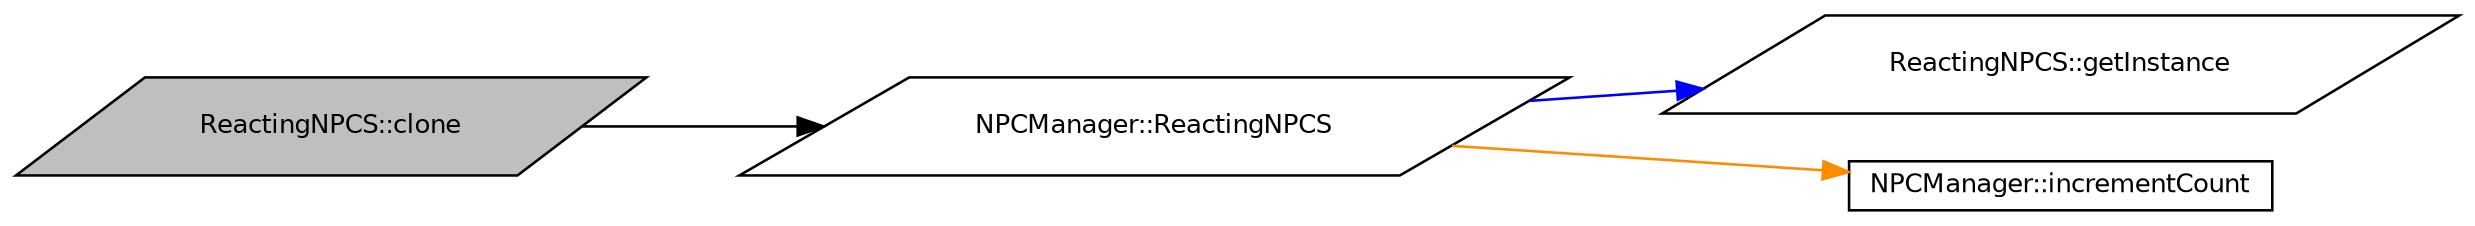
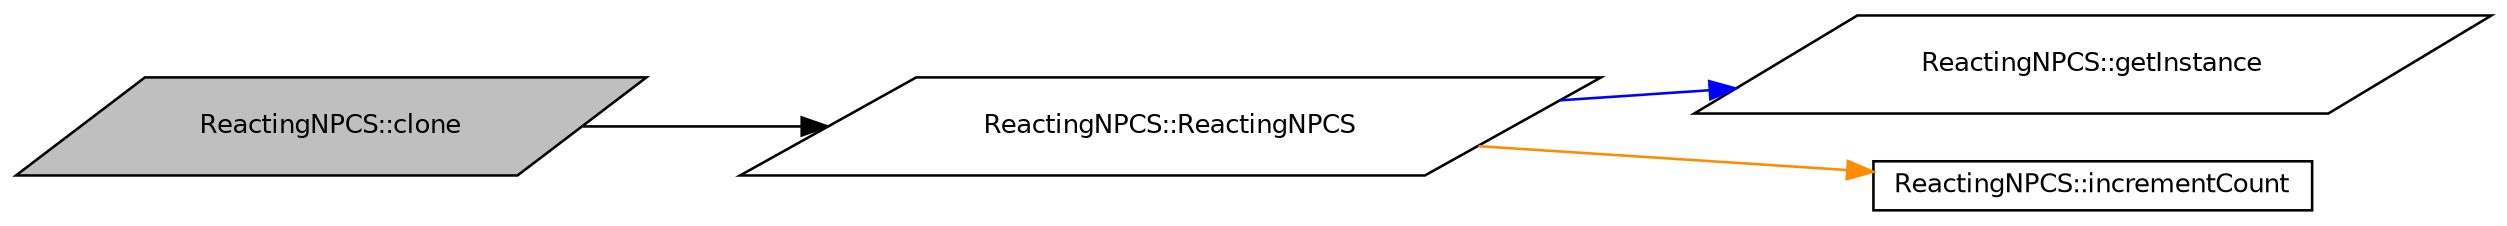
  digraph {
    rankdir=LR
    node [color=black fillcolor=white fontname=Helvetica fontsize=10 shape=parallelogram style=filled]
    edge [fontname=Helvetica fontsize=10 labelfontname=Helvetica labelfontsize=10 style=solid]
    n1 [fillcolor=grey75 fontcolor=black height=0.2 label="ReactingNPCS::clone" width=0.4]
-   n2 [height=0.2 label="NPCManager::ReactingNPCS" width=0.4]
+   n2 [height=0.2 label="ReactingNPCS::ReactingNPCS" width=0.4]
    n3 [height=0.2 label="ReactingNPCS::getInstance" width=0.4]
-   n4 [height=0.2 label="NPCManager::incrementCount" shape=box width=0.4]
+   n4 [height=0.2 label="ReactingNPCS::incrementCount" shape=box width=0.4]
    n1 -> n2 [color=black]
    n2 -> n3 [color=blue]
    n2 -> n4 [color=darkorange]
  }
